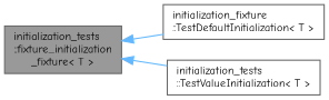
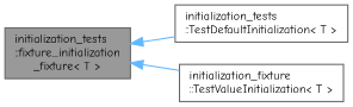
  digraph {
    fontname="Comic Neue"
    rankdir=LR
    node [color=gray40 fillcolor=white fontname="Comic Neue" fontsize=10 shape=box style=filled]
    edge [color=steelblue1 dir=back fontname="Comic Neue" fontsize=10 labelfontname=Helvetica labelfontsize=10 style=solid]
    n1 [fillcolor=grey60 fontcolor=black height=0.2 label="initialization_tests\l::fixture_initialization\l_fixture\< T \>" width=0.4]
-   n2 [height=0.2 label="initialization_fixture\l::TestDefaultInitialization\< T \>" width=0.4]
-   n3 [height=0.2 label="initialization_tests\l::TestValueInitialization\< T \>" width=0.4]
+   n2 [height=0.2 label="initialization_tests\l::TestDefaultInitialization\< T \>" width=0.4]
+   n3 [height=0.2 label="initialization_fixture\l::TestValueInitialization\< T \>" width=0.4]
    n1 -> n2
    n1 -> n3
  }
